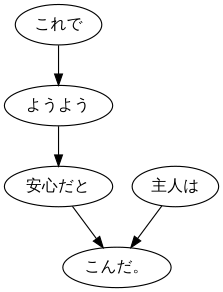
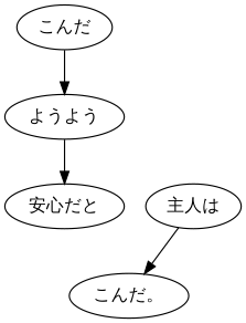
  digraph {
-   n1 [label="これで"]
+   n1 [label="こんだ"]
    n2 [label="ようよう"]
    n3 [label="安心だと"]
    n4 [label="こんだ。"]
    n5 [label="主人は"]
    n1 -> n2
    n2 -> n3
-   n3 -> n4
    n5 -> n4
  }
